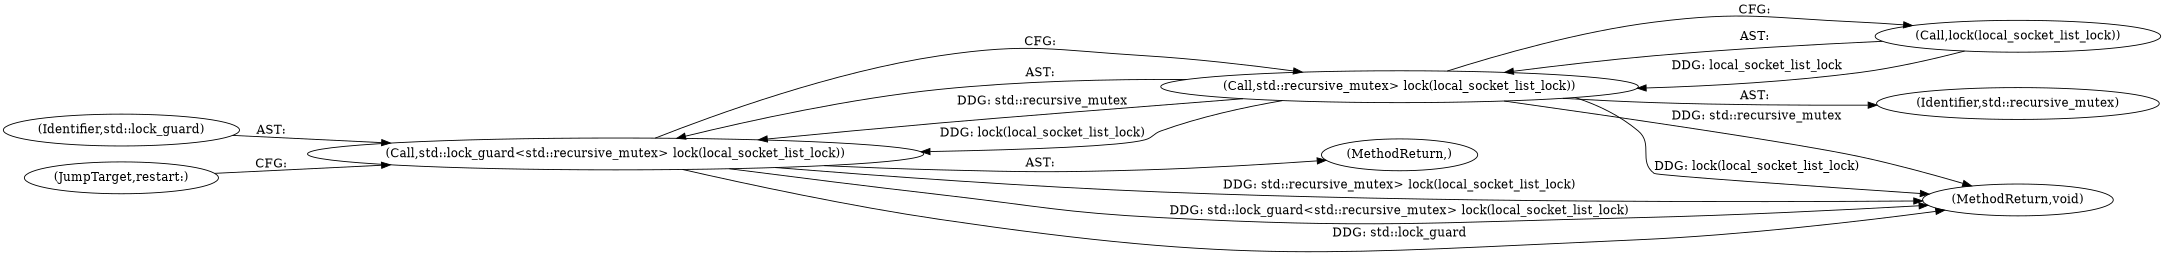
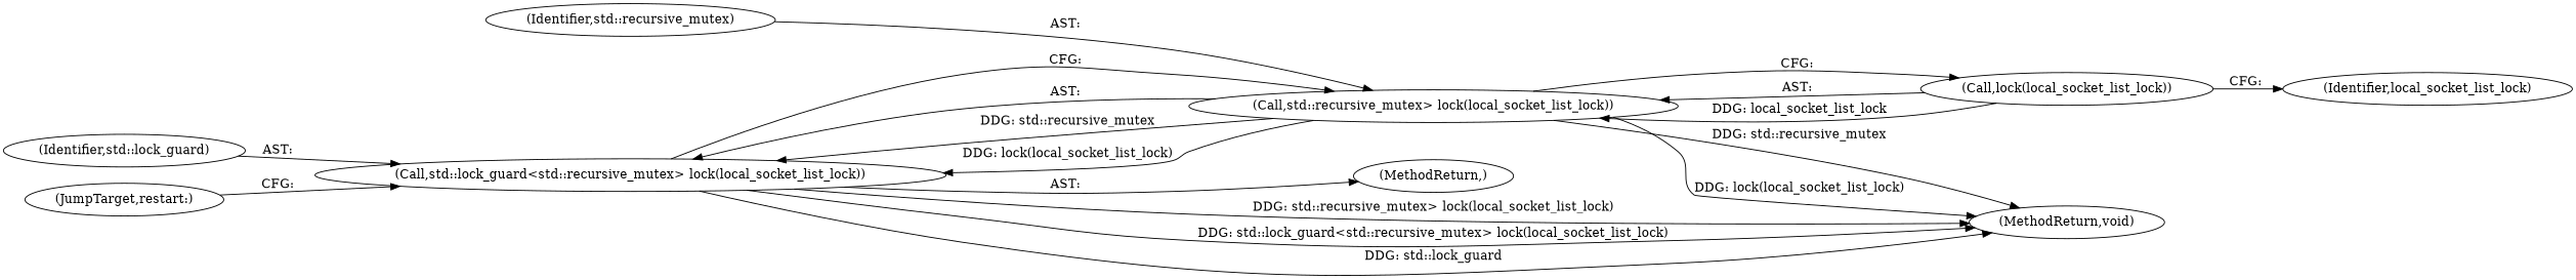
  digraph {
    rankdir=LR
    n1 [label="(Call,std::lock_guard<std::recursive_mutex> lock(local_socket_list_lock))"]
    n2 [label="(Call,std::recursive_mutex> lock(local_socket_list_lock))"]
    n3 [label="(MethodReturn,)"]
    n4 [label="(MethodReturn,void)"]
    n5 [label="(Call,lock(local_socket_list_lock))"]
+   n6 [label="(Identifier,local_socket_list_lock)"]
    n7 [label="(Identifier,std::lock_guard)"]
    n8 [label="(Identifier,std::recursive_mutex)"]
    n9 [label="(JumpTarget,restart:)"]
    n1 -> n2 [label="CFG: "]
    n1 -> n3 [label="AST: "]
    n1 -> n4 [label="DDG: std::recursive_mutex> lock(local_socket_list_lock)"]
    n1 -> n4 [label="DDG: std::lock_guard<std::recursive_mutex> lock(local_socket_list_lock)"]
    n1 -> n4 [label="DDG: std::lock_guard"]
    n2 -> n1 [label="AST: "]
    n2 -> n1 [label="DDG: std::recursive_mutex"]
    n2 -> n1 [label="DDG: lock(local_socket_list_lock)"]
    n2 -> n4 [label="DDG: std::recursive_mutex"]
    n2 -> n4 [label="DDG: lock(local_socket_list_lock)"]
    n2 -> n5 [label="CFG: "]
    n5 -> n2 [label="AST: "]
    n5 -> n2 [label="DDG: local_socket_list_lock"]
+   n5 -> n6 [label="CFG: "]
    n7 -> n1 [label="AST: "]
-   n2 -> n8 [label="AST: "]
+   n8 -> n2 [label="AST: "]
    n9 -> n1 [label="CFG: "]
  }
